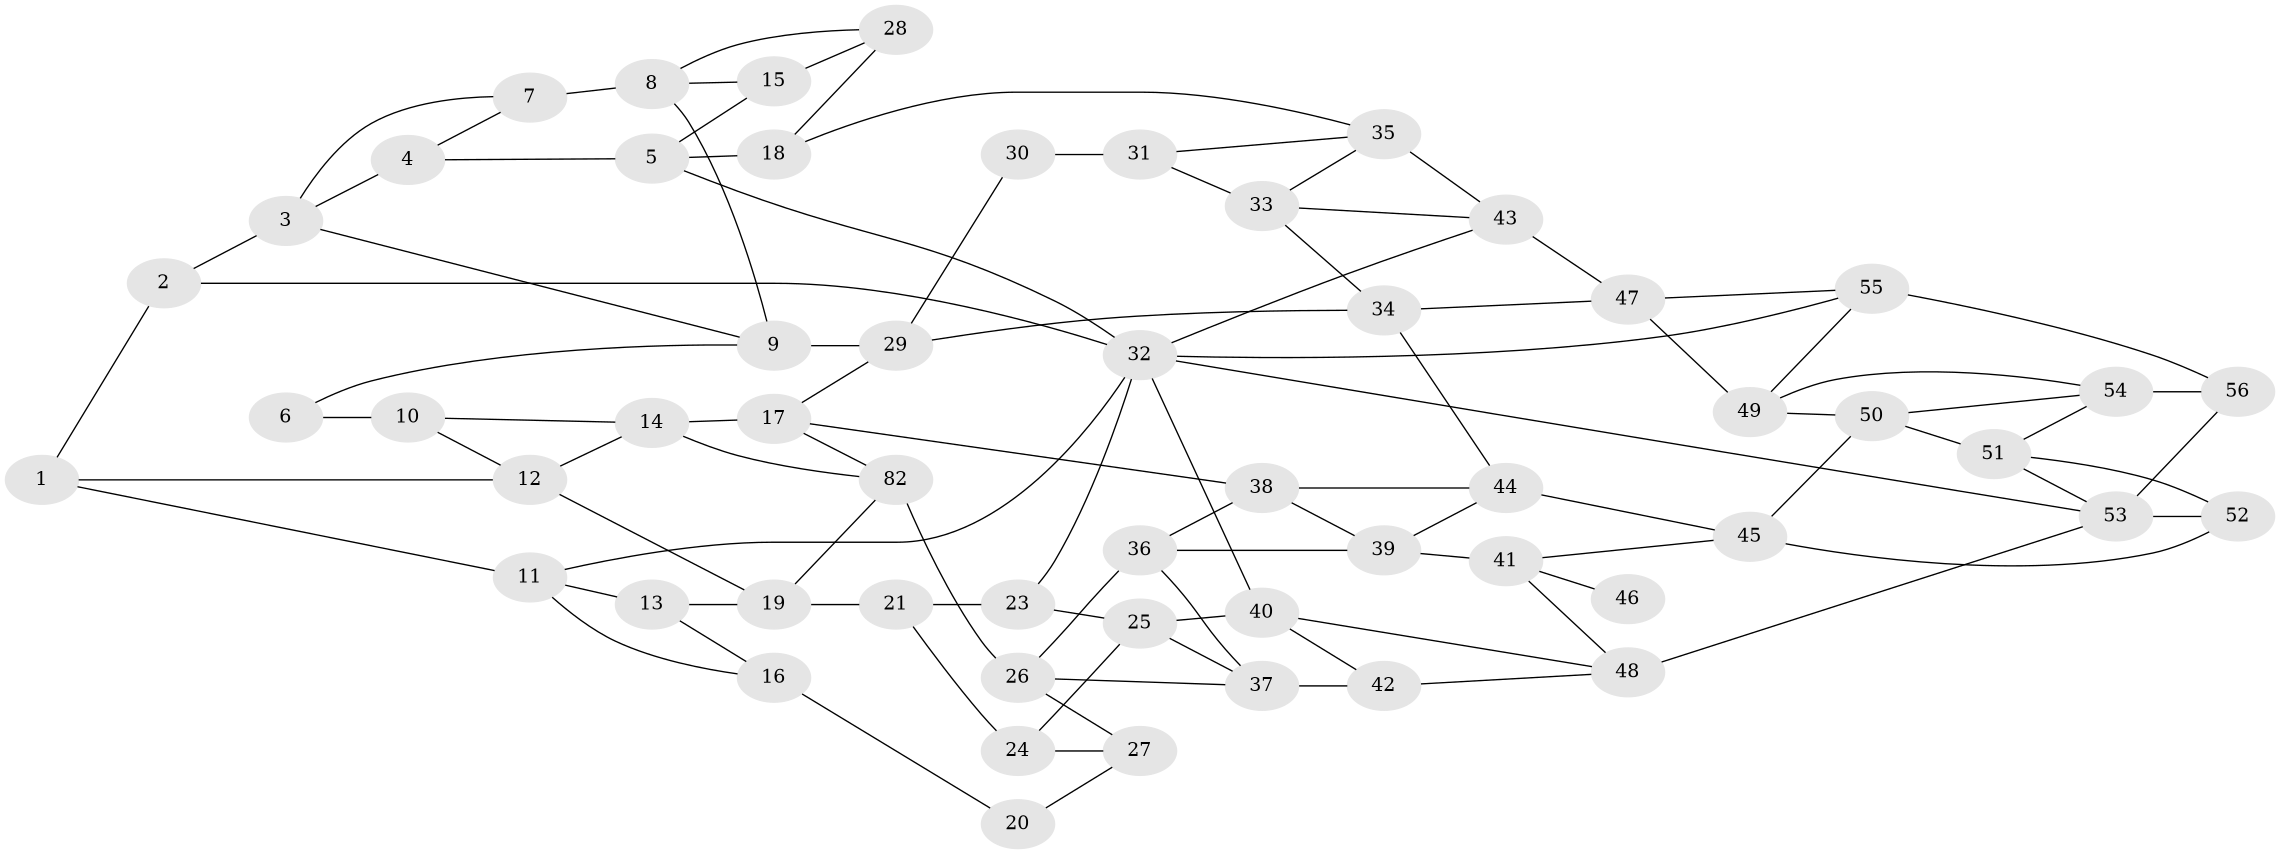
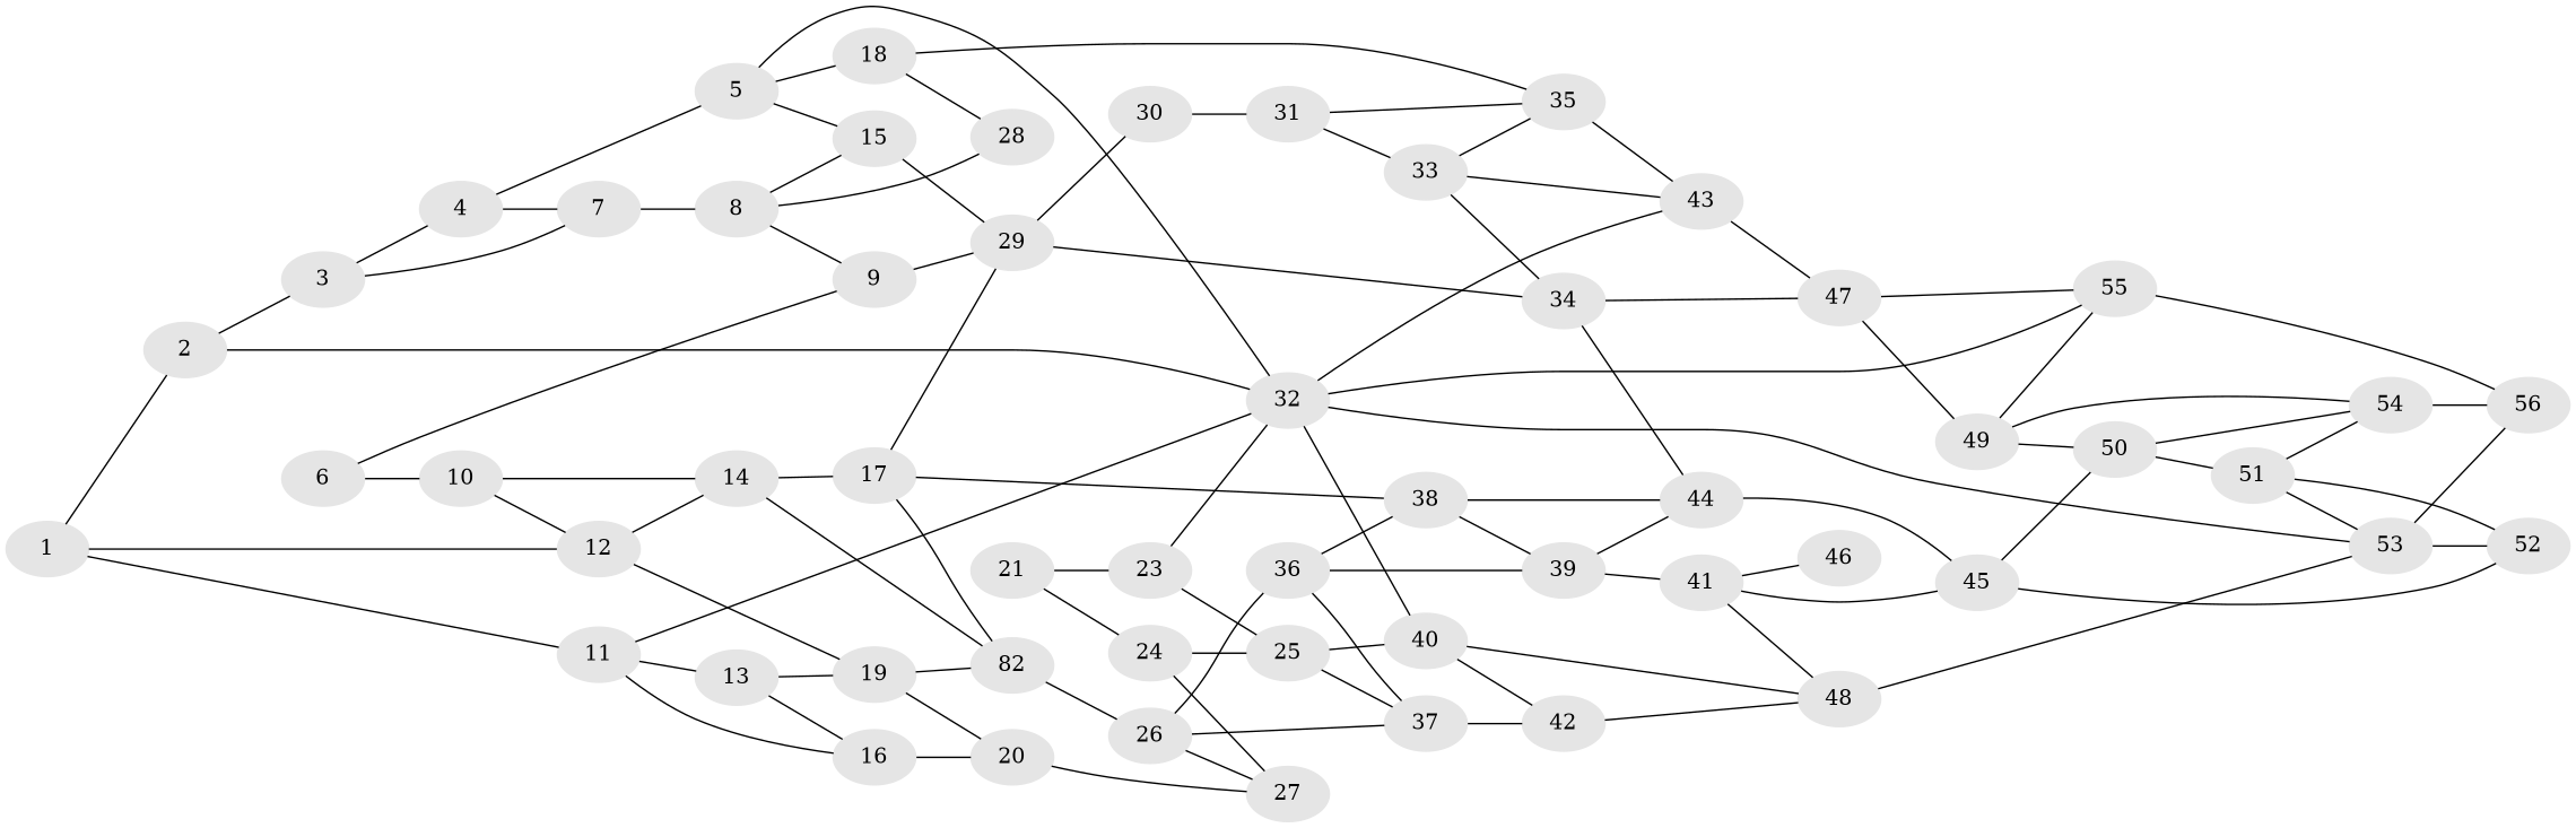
  graph {
    rankdir=LR
    node [color=gray90 style=filled]
    edge [weight=1.0]
    1
    2
    11
    12
    3
    32
    13
    16
    14
    19
    4
    7
    9
    40
    43
    53
    55
    5
    8
    29
    15
    18
    28
    35
    6
    10
    30
    34
    17
    n30 [label=82]
    20
    38
    26
    27
    44
    39
    21
    23
    24
    25
    37
    36
    42
    48
    31
    47
    33
    52
    56
    45
    49
    41
    46
    50
    54
    51
    1 -- 2
    1 -- 11
    1 -- 12
    2 -- 3
    2 -- 32
    11 -- 32
    11 -- 13
    11 -- 16
    12 -- 14
    12 -- 19
    3 -- 4
    3 -- 7
-   3 -- 9
    32 -- 40
    32 -- 43
    32 -- 53
    32 -- 55
    13 -- 16
    13 -- 19
    16 -- 20
    14 -- 17
    14 -- n30
    19 -- n30
-   19 -- 21
+   19 -- 20
    4 -- 7 [weight=2.0]
    4 -- 5
    7 -- 8
    9 -- 29
    40 -- 42
    40 -- 48
    43 -- 47
    53 -- 52 [weight=2.0]
    53 -- 56
    55 -- 56
    5 -- 32
    5 -- 15
    5 -- 18
    8 -- 9
    8 -- 15
    8 -- 28
    29 -- 30
    29 -- 34
-   15 -- 28
+   15 -- 29
    18 -- 28
    18 -- 35
    35 -- 43
    6 -- 9
    6 -- 10 [weight=2.0]
    10 -- 12
    10 -- 14
    30 -- 31 [weight=2.0]
    34 -- 44
    34 -- 47
    17 -- 29
    17 -- n30
    17 -- 38
    n30 -- 26
    20 -- 27
    38 -- 44
    38 -- 39
    26 -- 27
    26 -- 37
    26 -- 36
    44 -- 45
    39 -- 44
    39 -- 41
    21 -- 23 [weight=2.0]
    21 -- 24
    23 -- 32
    23 -- 25
    24 -- 27 [weight=2.0]
    24 -- 25
    25 -- 40
    25 -- 37
    37 -- 42
    36 -- 38
    36 -- 39
    36 -- 37
    42 -- 48
    48 -- 53
    31 -- 35
    31 -- 33
    47 -- 55
    47 -- 49
    33 -- 43
    33 -- 35
    33 -- 34
    45 -- 52
    45 -- 50
    49 -- 55
    49 -- 50
    49 -- 54
    41 -- 48
    41 -- 45
    41 -- 46
    50 -- 54
    50 -- 51
    54 -- 56
    51 -- 53
    51 -- 52
    51 -- 54
  }
